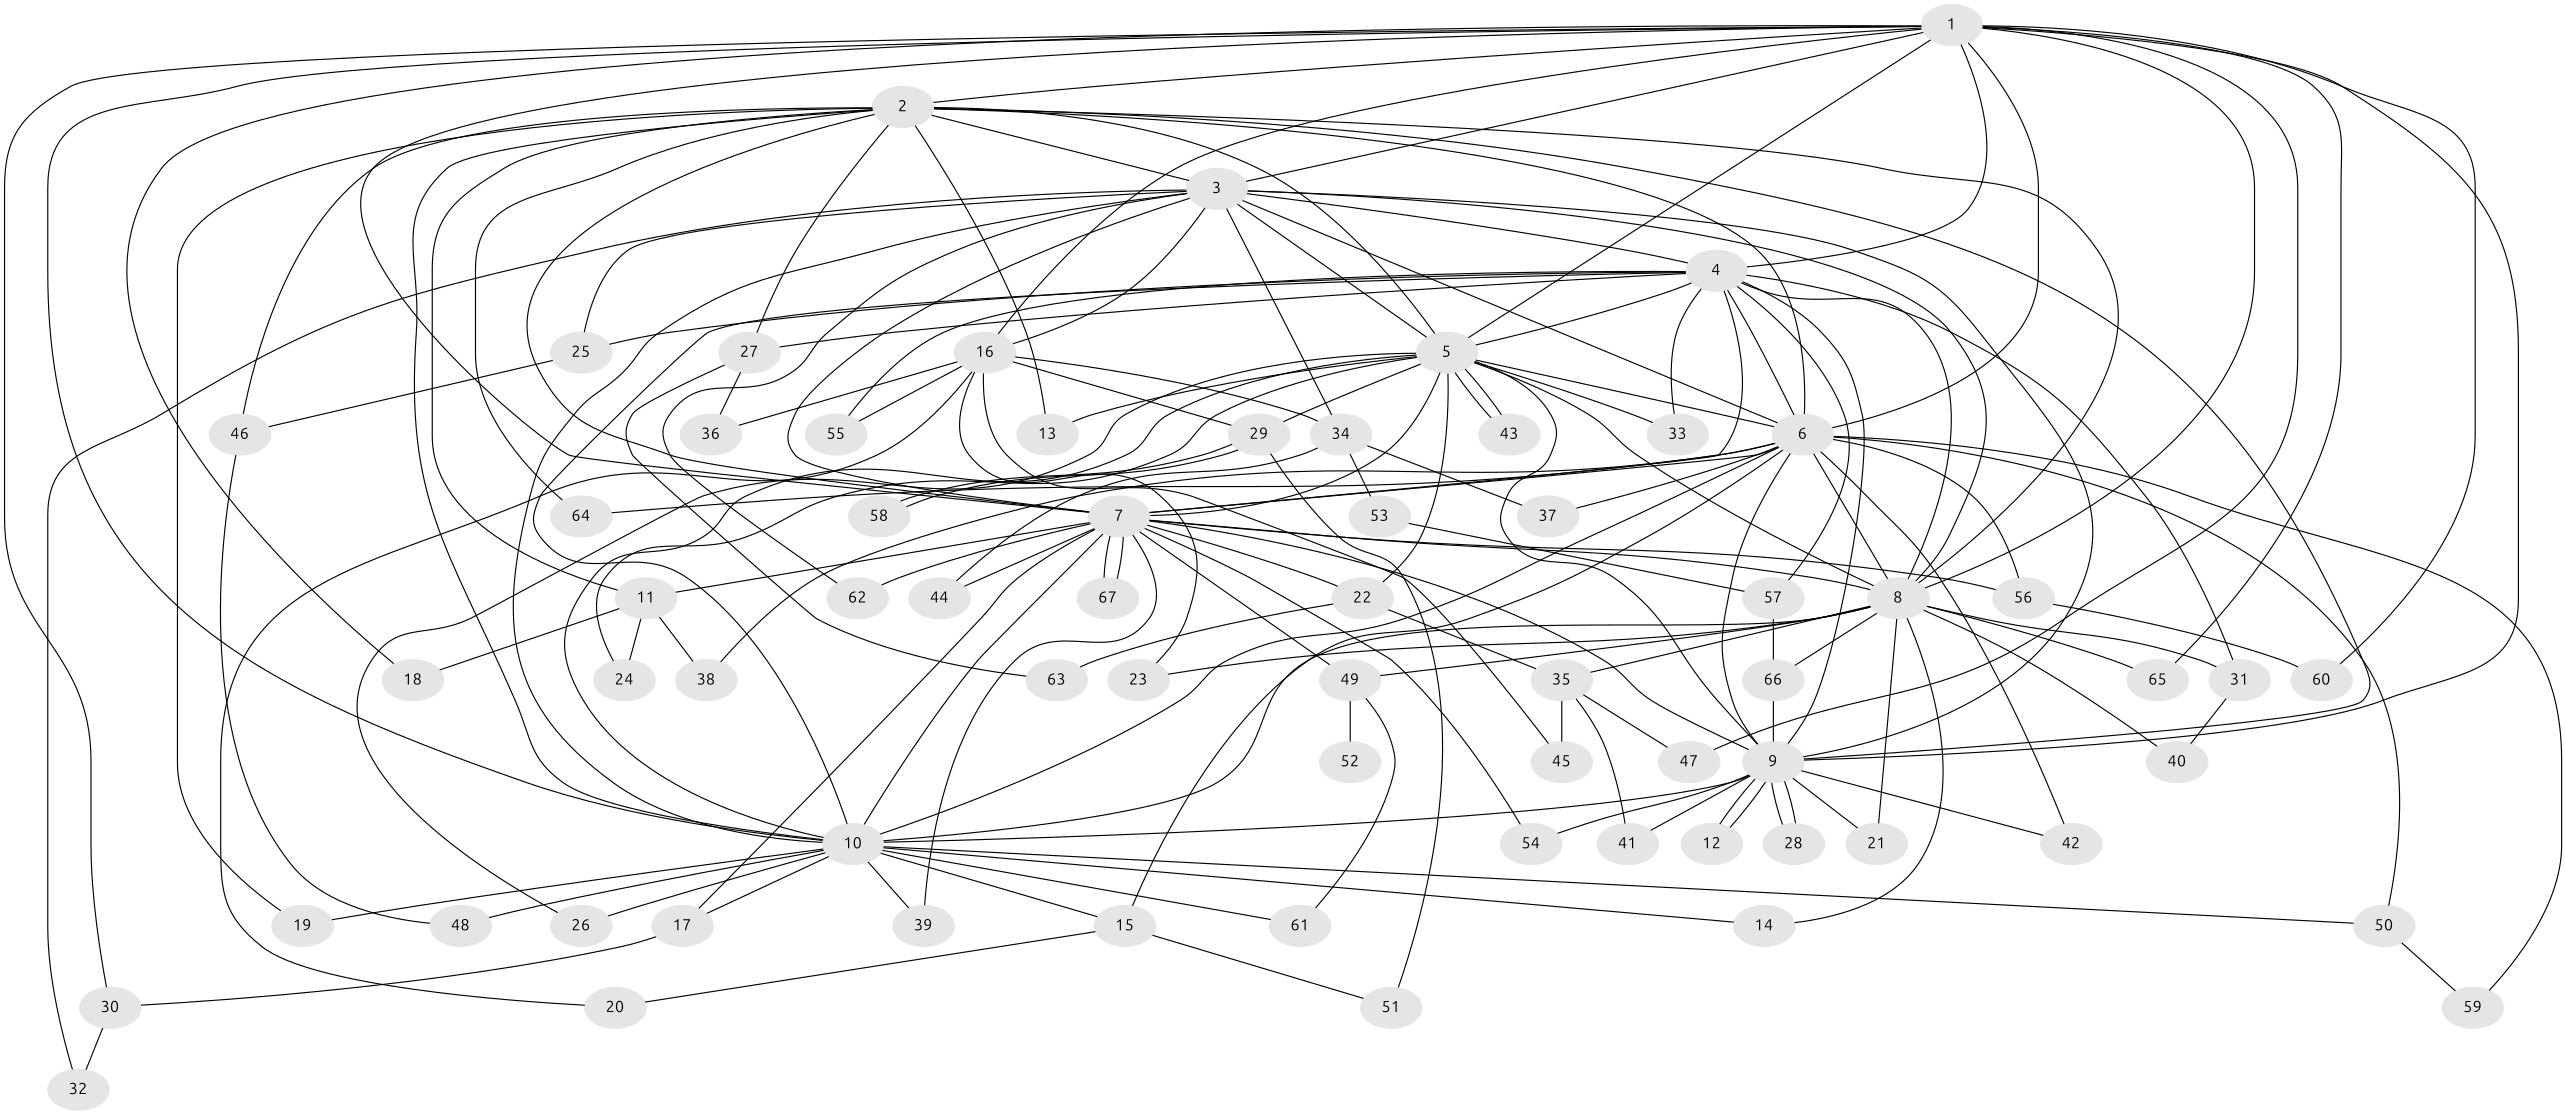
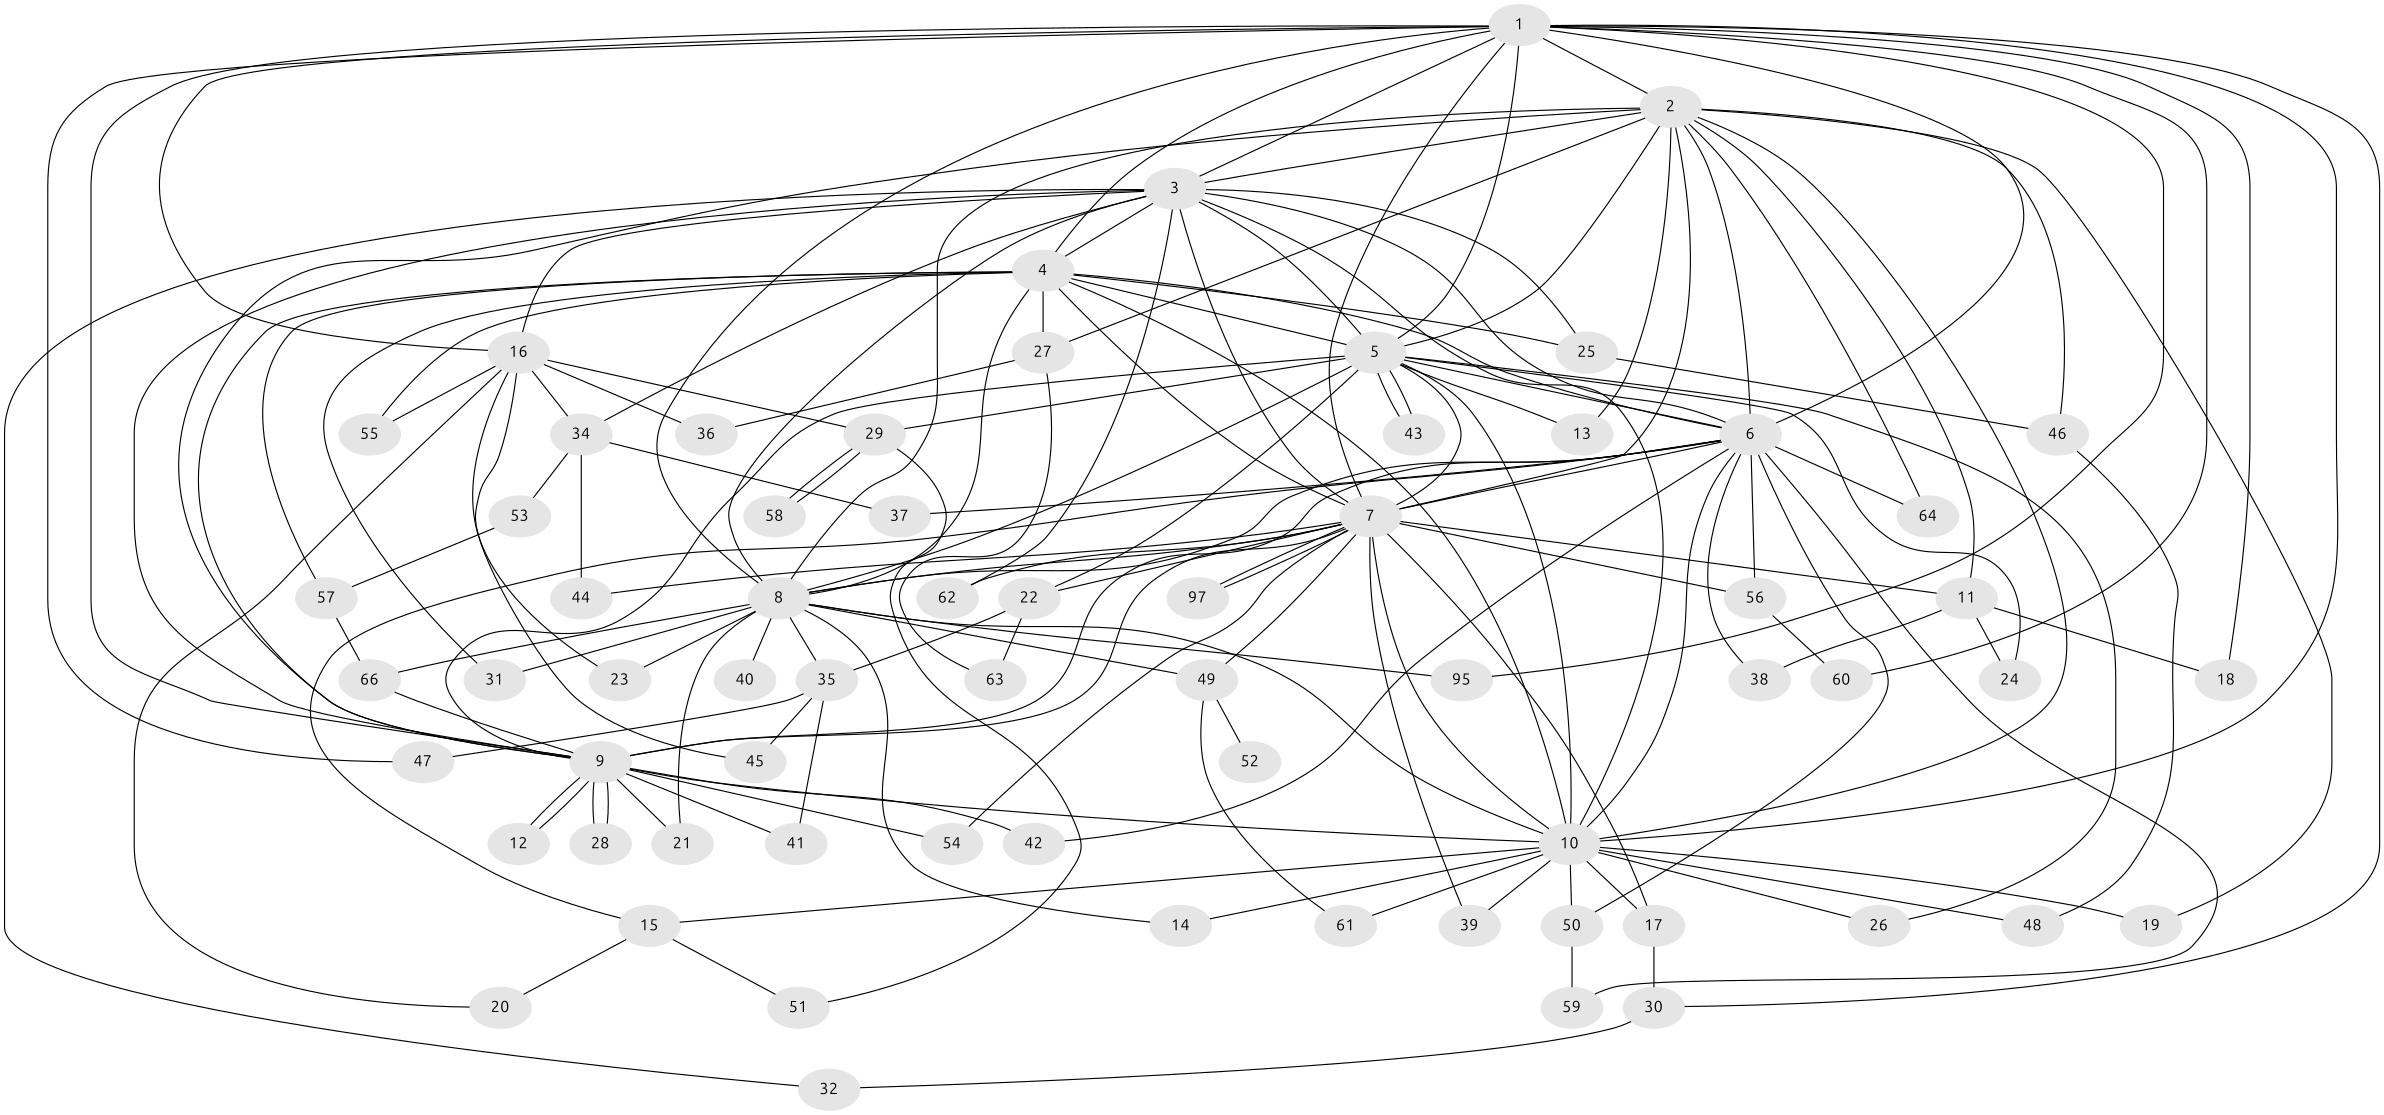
  graph {
    fontname=Ubuntu
    node [color=gray90 fontname=Ubuntu style=filled]
    edge [fontname=Ubuntu]
    1
    2
    3
    4
    5
    6
    7
    8
    9
    10
    16
    18
    30
    47
    60
-   65
+   65 [label=95]
    11
    13
    19
    27
    46
    64
    25
    32
    34
    62
    31
-   33
    55
    57
    22
    24
    26
    29
    43
    15
    37
    38
    42
    50
    56
    59
    17
    39
    44
    49
    54
-   67
+   67 [label=97]
    14
    21
    23
    35
    40
    66
    12
    28
    41
    48
    61
    20
    36
    45
    63
    53
    51
    58
    52
    1 -- 2
    1 -- 3
    1 -- 4
    1 -- 5
    1 -- 6
    1 -- 7
    1 -- 8
    1 -- 9
    1 -- 10
    1 -- 16
    1 -- 18
    1 -- 30
    1 -- 47
    1 -- 60
    1 -- 65
    2 -- 3
    2 -- 5
    2 -- 6
    2 -- 7
    2 -- 8
    2 -- 9
    2 -- 10
    2 -- 11
    2 -- 13
    2 -- 19
    2 -- 27
    2 -- 46
    2 -- 64
    3 -- 4
    3 -- 5
    3 -- 6
    3 -- 7
    3 -- 8
    3 -- 9
    3 -- 10
    3 -- 16
    3 -- 25
    3 -- 32
    3 -- 34
    3 -- 62
    4 -- 5
    4 -- 6
    4 -- 7
    4 -- 8
    4 -- 9
    4 -- 10
    4 -- 27
    4 -- 25
    4 -- 31
-   4 -- 33
    4 -- 55
    4 -- 57
    5 -- 6
    5 -- 7
    5 -- 8
    5 -- 9
    5 -- 10
    5 -- 13
-   5 -- 33
    5 -- 22
    5 -- 24
    5 -- 26
    5 -- 29
    5 -- 43
    5 -- 43
    6 -- 7
    6 -- 8
    6 -- 9
    6 -- 10
    6 -- 64
    6 -- 15
    6 -- 37
    6 -- 38
    6 -- 42
    6 -- 50
    6 -- 56
    6 -- 59
    7 -- 8
    7 -- 9
    7 -- 10
    7 -- 11
    7 -- 62
    7 -- 22
    7 -- 56
    7 -- 17
    7 -- 39
    7 -- 44
    7 -- 49
    7 -- 54
    7 -- 67
    7 -- 67
    8 -- 10
    8 -- 65
    8 -- 31
    8 -- 49
    8 -- 14
    8 -- 21
    8 -- 23
    8 -- 35
    8 -- 40
    8 -- 66
    9 -- 10
    9 -- 42
    9 -- 54
    9 -- 21
    9 -- 12
    9 -- 12
    9 -- 28
    9 -- 28
    9 -- 41
    10 -- 19
    10 -- 26
    10 -- 15
    10 -- 50
    10 -- 17
    10 -- 39
    10 -- 14
    10 -- 48
    10 -- 61
    16 -- 34
    16 -- 55
    16 -- 29
    16 -- 23
    16 -- 20
    16 -- 36
    16 -- 45
    30 -- 32
    11 -- 18
    11 -- 24
    11 -- 38
    27 -- 36
    27 -- 63
    46 -- 48
    25 -- 46
    34 -- 37
    34 -- 44
    34 -- 53
-   31 -- 40
    57 -- 66
    22 -- 35
    22 -- 63
    29 -- 51
    29 -- 58
    29 -- 58
    15 -- 20
    15 -- 51
    50 -- 59
    56 -- 60
    17 -- 30
    49 -- 61
    49 -- 52
    35 -- 47
    35 -- 41
    35 -- 45
    66 -- 9
    53 -- 57
  }
